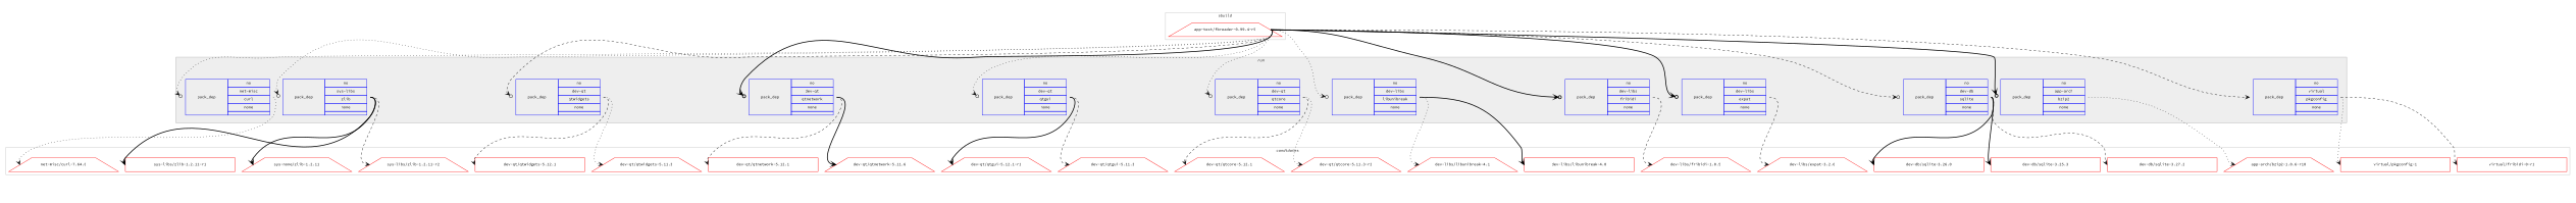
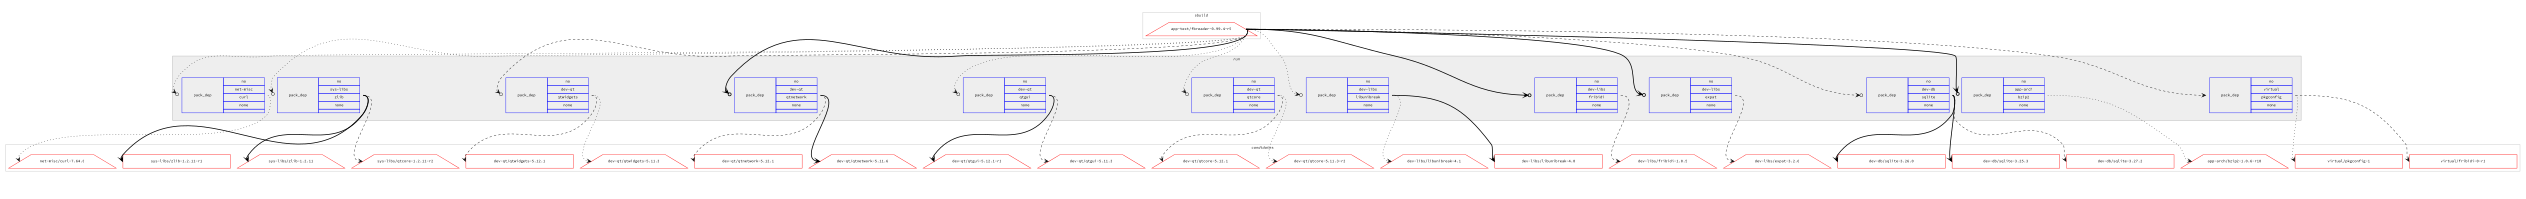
  digraph {
    compound=true
    concentrate=true
    fontname="Source Code Pro"
    fontsize=10
    newrank=true
    rankdir=TB
    ranksep=1.5
    node [color=red fontname="Source Code Pro" fontsize=10 shape=trapezium]
    edge [arrowhead=vee fontname="Source Code Pro" headport=w style=dashed tailport=e weight=100]
    n1 [label="app-text/fbreader-0.99.4-r5" width=4]
    n2 [color=blue label=<<TABLE BORDER="0" CELLBORDER="1" CELLSPACING="0" CELLPADDING="4" WIDTH="220"><TR><TD ROWSPAN="6" CELLPADDING="30">pack_dep</TD></TR><TR><TD WIDTH="110">no</TD></TR><TR><TD>virtual</TD></TR><TR><TD>pkgconfig</TD></TR><TR><TD>none</TD></TR><TR><TD></TD></TR></TABLE>> shape=none]
    n3 [color=blue label=<<TABLE BORDER="0" CELLBORDER="1" CELLSPACING="0" CELLPADDING="4" WIDTH="220"><TR><TD ROWSPAN="6" CELLPADDING="30">pack_dep</TD></TR><TR><TD WIDTH="110">no</TD></TR><TR><TD>app-arch</TD></TR><TR><TD>bzip2</TD></TR><TR><TD>none</TD></TR><TR><TD></TD></TR></TABLE>> shape=none]
    n4 [color=blue label=<<TABLE BORDER="0" CELLBORDER="1" CELLSPACING="0" CELLPADDING="4" WIDTH="220"><TR><TD ROWSPAN="6" CELLPADDING="30">pack_dep</TD></TR><TR><TD WIDTH="110">no</TD></TR><TR><TD>dev-db</TD></TR><TR><TD>sqlite</TD></TR><TR><TD>none</TD></TR><TR><TD></TD></TR></TABLE>> shape=none]
    n5 [color=blue label=<<TABLE BORDER="0" CELLBORDER="1" CELLSPACING="0" CELLPADDING="4" WIDTH="220"><TR><TD ROWSPAN="6" CELLPADDING="30">pack_dep</TD></TR><TR><TD WIDTH="110">no</TD></TR><TR><TD>dev-libs</TD></TR><TR><TD>expat</TD></TR><TR><TD>none</TD></TR><TR><TD></TD></TR></TABLE>> shape=none]
    n6 [color=blue label=<<TABLE BORDER="0" CELLBORDER="1" CELLSPACING="0" CELLPADDING="4" WIDTH="220"><TR><TD ROWSPAN="6" CELLPADDING="30">pack_dep</TD></TR><TR><TD WIDTH="110">no</TD></TR><TR><TD>dev-libs</TD></TR><TR><TD>fribidi</TD></TR><TR><TD>none</TD></TR><TR><TD></TD></TR></TABLE>> shape=none]
    n7 [color=blue label=<<TABLE BORDER="0" CELLBORDER="1" CELLSPACING="0" CELLPADDING="4" WIDTH="220"><TR><TD ROWSPAN="6" CELLPADDING="30">pack_dep</TD></TR><TR><TD WIDTH="110">no</TD></TR><TR><TD>dev-libs</TD></TR><TR><TD>libunibreak</TD></TR><TR><TD>none</TD></TR><TR><TD></TD></TR></TABLE>> shape=none]
    n8 [color=blue label=<<TABLE BORDER="0" CELLBORDER="1" CELLSPACING="0" CELLPADDING="4" WIDTH="220"><TR><TD ROWSPAN="6" CELLPADDING="30">pack_dep</TD></TR><TR><TD WIDTH="110">no</TD></TR><TR><TD>dev-qt</TD></TR><TR><TD>qtcore</TD></TR><TR><TD>none</TD></TR><TR><TD></TD></TR></TABLE>> shape=none]
    n9 [color=blue label=<<TABLE BORDER="0" CELLBORDER="1" CELLSPACING="0" CELLPADDING="4" WIDTH="220"><TR><TD ROWSPAN="6" CELLPADDING="30">pack_dep</TD></TR><TR><TD WIDTH="110">no</TD></TR><TR><TD>dev-qt</TD></TR><TR><TD>qtgui</TD></TR><TR><TD>none</TD></TR><TR><TD></TD></TR></TABLE>> shape=none]
    n10 [color=blue label=<<TABLE BORDER="0" CELLBORDER="1" CELLSPACING="0" CELLPADDING="4" WIDTH="220"><TR><TD ROWSPAN="6" CELLPADDING="30">pack_dep</TD></TR><TR><TD WIDTH="110">no</TD></TR><TR><TD>dev-qt</TD></TR><TR><TD>qtnetwork</TD></TR><TR><TD>none</TD></TR><TR><TD></TD></TR></TABLE>> shape=none]
    n11 [color=blue label=<<TABLE BORDER="0" CELLBORDER="1" CELLSPACING="0" CELLPADDING="4" WIDTH="220"><TR><TD ROWSPAN="6" CELLPADDING="30">pack_dep</TD></TR><TR><TD WIDTH="110">no</TD></TR><TR><TD>dev-qt</TD></TR><TR><TD>qtwidgets</TD></TR><TR><TD>none</TD></TR><TR><TD></TD></TR></TABLE>> shape=none]
    n12 [color=blue label=<<TABLE BORDER="0" CELLBORDER="1" CELLSPACING="0" CELLPADDING="4" WIDTH="220"><TR><TD ROWSPAN="6" CELLPADDING="30">pack_dep</TD></TR><TR><TD WIDTH="110">no</TD></TR><TR><TD>sys-libs</TD></TR><TR><TD>zlib</TD></TR><TR><TD>none</TD></TR><TR><TD></TD></TR></TABLE>> shape=none]
    n13 [color=blue label=<<TABLE BORDER="0" CELLBORDER="1" CELLSPACING="0" CELLPADDING="4" WIDTH="220"><TR><TD ROWSPAN="6" CELLPADDING="30">pack_dep</TD></TR><TR><TD WIDTH="110">no</TD></TR><TR><TD>net-misc</TD></TR><TR><TD>curl</TD></TR><TR><TD>none</TD></TR><TR><TD></TD></TR></TABLE>> shape=none]
    n14 [label="virtual/fribidi-0-r1" shape=box width=4]
    n15 [label="virtual/pkgconfig-1" shape=box width=4]
    n16 [label="app-arch/bzip2-1.0.6-r10" width=4]
    n17 [label="dev-db/sqlite-3.25.3" shape=box width=4]
    n18 [label="dev-db/sqlite-3.26.0" shape=box width=4]
    n19 [label="dev-db/sqlite-3.27.2" shape=box width=4]
    n20 [label="dev-libs/expat-3.2.6" width=4]
    n21 [label="dev-libs/fribidi-1.0.5" width=4]
    n22 [label="dev-libs/libunibreak-4.0" shape=box width=4]
    n23 [label="dev-libs/libunibreak-4.1" width=4]
    n24 [label="dev-qt/qtcore-5.11.3-r2" width=4]
    n25 [label="dev-qt/qtcore-5.12.1" width=4]
    n26 [label="dev-qt/qtgui-5.11.3" width=4]
    n27 [label="dev-qt/qtgui-5.12.1-r1" width=4]
    n28 [label="dev-qt/qtnetwork-5.11.6" width=4]
    n29 [label="dev-qt/qtnetwork-5.12.1" shape=box width=4]
    n30 [label="dev-qt/qtwidgets-5.11.3" width=4]
    n31 [label="dev-qt/qtwidgets-5.12.1" shape=box width=4]
    n32 [label="net-misc/curl-7.64.0" width=4]
-   n33 [label="sys-none/zlib-1.2.11" width=4]
+   n33 [label="sys-libs/zlib-1.2.11" width=4]
    n34 [label="sys-libs/zlib-1.2.11-r1" shape=box width=4]
-   n35 [label="sys-libs/zlib-1.2.11-r2" width=4]
+   n35 [label="sys-libs/qtcore-1.2.11-r2" width=4]
    subgraph cluster_1 {
      color=gray
      label=<<i>ebuild</i>>
      rank=same
      n1
    }
    subgraph cluster_2 {
      color=gray
      label=<<i>dependencies</i>>
      subgraph cluster_3 {
        color=gray
        fillcolor="#eeeeee"
        label=<<i>compile</i>>
        style=filled
        subgraph sub_4 {
          color=gray
          fillcolor="#eeeeee"
          label=<<i>compile</i>>
          style=filled
          n2
        }
      }
      subgraph cluster_5 {
        color=gray
        fillcolor="#eeeeee"
        label=<<i>compile and run</i>>
        style=filled
        subgraph sub_6 {
          color=gray
          fillcolor="#eeeeee"
          label=<<i>compile and run</i>>
          style=filled
          n3
        }
        subgraph sub_7 {
          color=gray
          fillcolor="#eeeeee"
          label=<<i>compile and run</i>>
          style=filled
          n4
        }
        subgraph sub_8 {
          color=gray
          fillcolor="#eeeeee"
          label=<<i>compile and run</i>>
          style=filled
          n5
        }
        subgraph sub_9 {
          color=gray
          fillcolor="#eeeeee"
          label=<<i>compile and run</i>>
          style=filled
          n6
        }
        subgraph sub_10 {
          color=gray
          fillcolor="#eeeeee"
          label=<<i>compile and run</i>>
          style=filled
          n7
        }
        subgraph sub_11 {
          color=gray
          fillcolor="#eeeeee"
          label=<<i>compile and run</i>>
          style=filled
          n8
        }
        subgraph sub_12 {
          color=gray
          fillcolor="#eeeeee"
          label=<<i>compile and run</i>>
          style=filled
          n9
        }
        subgraph sub_13 {
          color=gray
          fillcolor="#eeeeee"
          label=<<i>compile and run</i>>
          style=filled
          n10
        }
        subgraph sub_14 {
          color=gray
          fillcolor="#eeeeee"
          label=<<i>compile and run</i>>
          style=filled
          n11
        }
        subgraph sub_15 {
          color=gray
          fillcolor="#eeeeee"
          label=<<i>compile and run</i>>
          style=filled
          n12
        }
        subgraph sub_16 {
          color=gray
          fillcolor="#eeeeee"
          label=<<i>compile and run</i>>
          style=filled
          n13
        }
      }
      subgraph cluster_17 {
        color=gray
        fillcolor="#eeeeee"
        label=<<i>run</i>>
        style=filled
      }
    }
    subgraph cluster_18 {
      color=gray
      label=<<i>candidates</i>>
      rank=same
      subgraph sub_19 {
        color=black
        label=<<i>candidates</i>>
        nodesep=1
        rank=same
        n14
        n15
      }
      subgraph sub_20 {
        color=black
        label=<<i>candidates</i>>
        nodesep=1
        rank=same
        n16
      }
      subgraph sub_21 {
        color=black
        label=<<i>candidates</i>>
        nodesep=1
        rank=same
        n17
        n18
        n19
      }
      subgraph sub_22 {
        color=black
        label=<<i>candidates</i>>
        nodesep=1
        rank=same
        n20
      }
      subgraph sub_23 {
        color=black
        label=<<i>candidates</i>>
        nodesep=1
        rank=same
        n21
      }
      subgraph sub_24 {
        color=black
        label=<<i>candidates</i>>
        nodesep=1
        rank=same
        n22
        n23
      }
      subgraph sub_25 {
        color=black
        label=<<i>candidates</i>>
        nodesep=1
        rank=same
        n24
        n25
      }
      subgraph sub_26 {
        color=black
        label=<<i>candidates</i>>
        nodesep=1
        rank=same
        n26
        n27
      }
      subgraph sub_27 {
        color=black
        label=<<i>candidates</i>>
        nodesep=1
        rank=same
        n28
        n29
      }
      subgraph sub_28 {
        color=black
        label=<<i>candidates</i>>
        nodesep=1
        rank=same
        n30
        n31
      }
      subgraph sub_29 {
        color=black
        label=<<i>candidates</i>>
        nodesep=1
        rank=same
        n32
      }
      subgraph sub_30 {
        color=black
        label=<<i>candidates</i>>
        nodesep=1
        rank=same
        n33
        n34
        n35
      }
    }
    n1 -> n2 [weight=20]
    n1 -> n3 [arrowhead=odotvee style=bold weight=20]
    n1 -> n4 [arrowhead=odotvee weight=20]
    n1 -> n5 [arrowhead=odotvee style=bold weight=20]
    n1 -> n6 [arrowhead=odotvee style=bold weight=20]
    n1 -> n7 [arrowhead=odotvee style=dotted weight=20]
    n1 -> n8 [arrowhead=odotvee style=dotted weight=20]
    n1 -> n9 [arrowhead=odotvee style=dotted weight=20]
    n1 -> n10 [arrowhead=odotvee style=bold weight=20]
    n1 -> n11 [arrowhead=odotvee weight=20]
    n1 -> n12 [arrowhead=odotvee style=dotted weight=20]
    n1 -> n13 [arrowhead=odotvee style=dotted weight=20]
    n2 -> n14
    n2 -> n15 [style=dotted]
    n3 -> n16 [style=dotted]
    n4 -> n17 [style=bold]
    n4 -> n18 [style=bold]
    n4 -> n19
    n5 -> n20
    n6 -> n21
    n7 -> n22 [style=bold]
    n7 -> n23 [style=dotted]
    n8 -> n24 [style=dotted]
    n8 -> n25
    n9 -> n26
    n9 -> n27 [style=bold]
    n10 -> n28 [style=bold]
    n10 -> n29
    n11 -> n30 [style=dotted]
    n11 -> n31
    n12 -> n33 [style=bold]
    n12 -> n34 [style=bold]
    n12 -> n35
    n13 -> n32 [style=dotted]
  }
